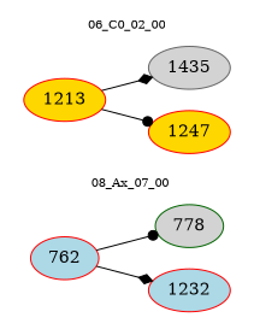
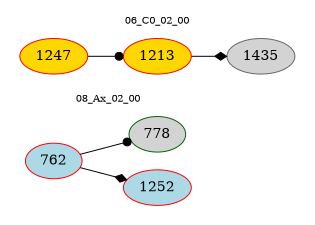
  digraph {
    rankdir=LR
    node [color=red fillcolor=lightblue style=filled]
    edge [arrowhead=diamond color=black]
    n1 [label=762]
-   n2 [label=1232]
+   n2 [label=1252]
    n3 [color=darkgreen fillcolor=lightgrey label=778]
    n4 [fillcolor=gold label=1213]
    n5 [fillcolor=gold label=1247]
    n6 [color=gray40 fillcolor=lightgrey label=1435]
    subgraph cluster_1 {
      color=white
      fontsize=10
-     label="08_Ax_07_00"
+     label="08_Ax_02_00"
      n1
      n2
      n3
    }
    subgraph cluster_2 {
      color=white
      fontsize=10
      label="06_C0_02_00"
      n4
      n5
      n6
    }
    n1 -> n2
    n1 -> n3 [arrowhead=dot]
-   n4 -> n5 [arrowhead=dot]
+   n5 -> n4 [arrowhead=dot]
    n4 -> n6
  }
